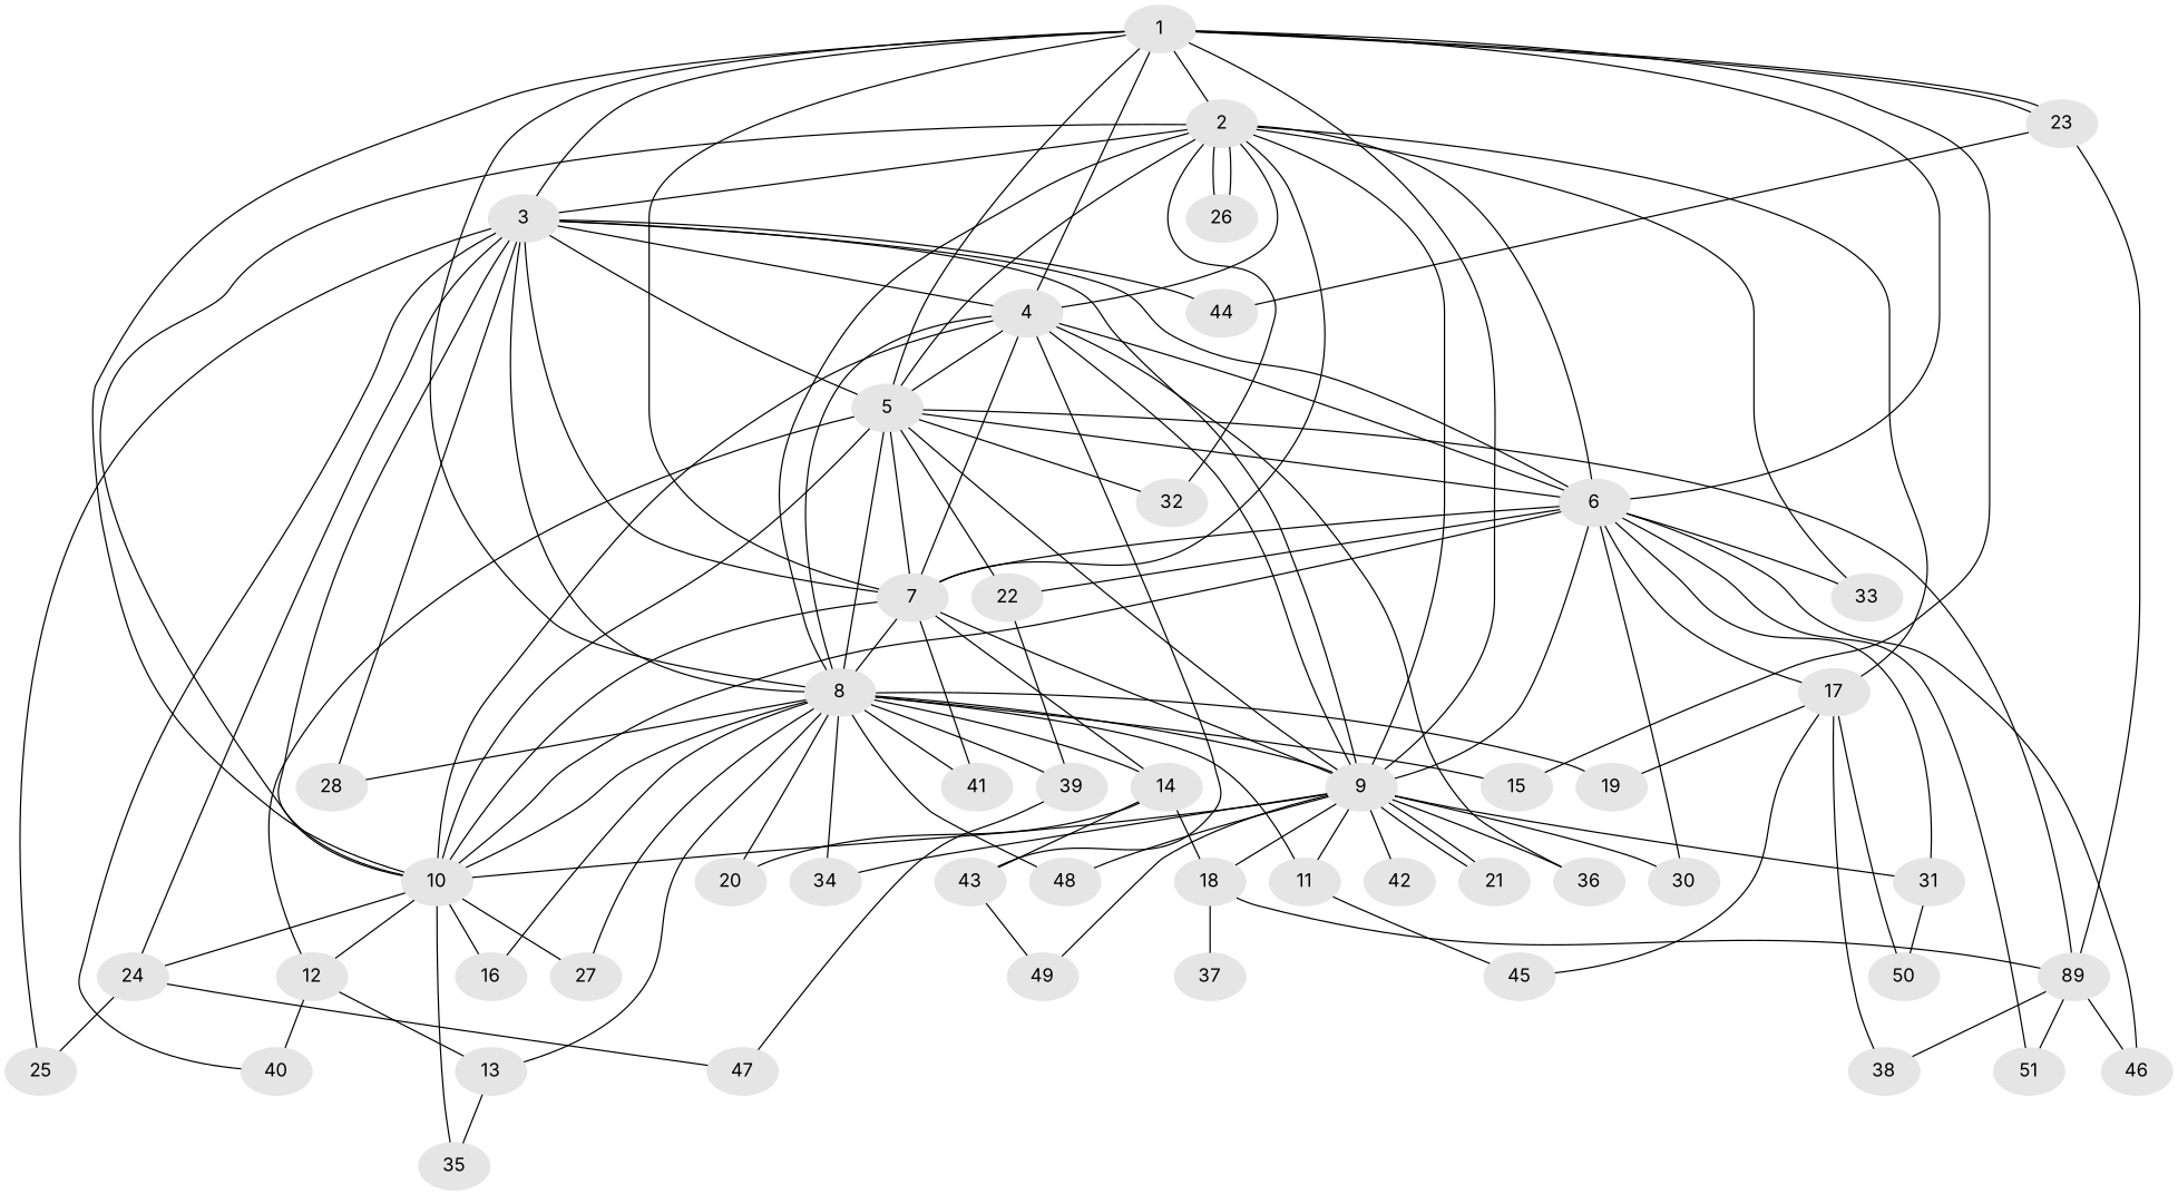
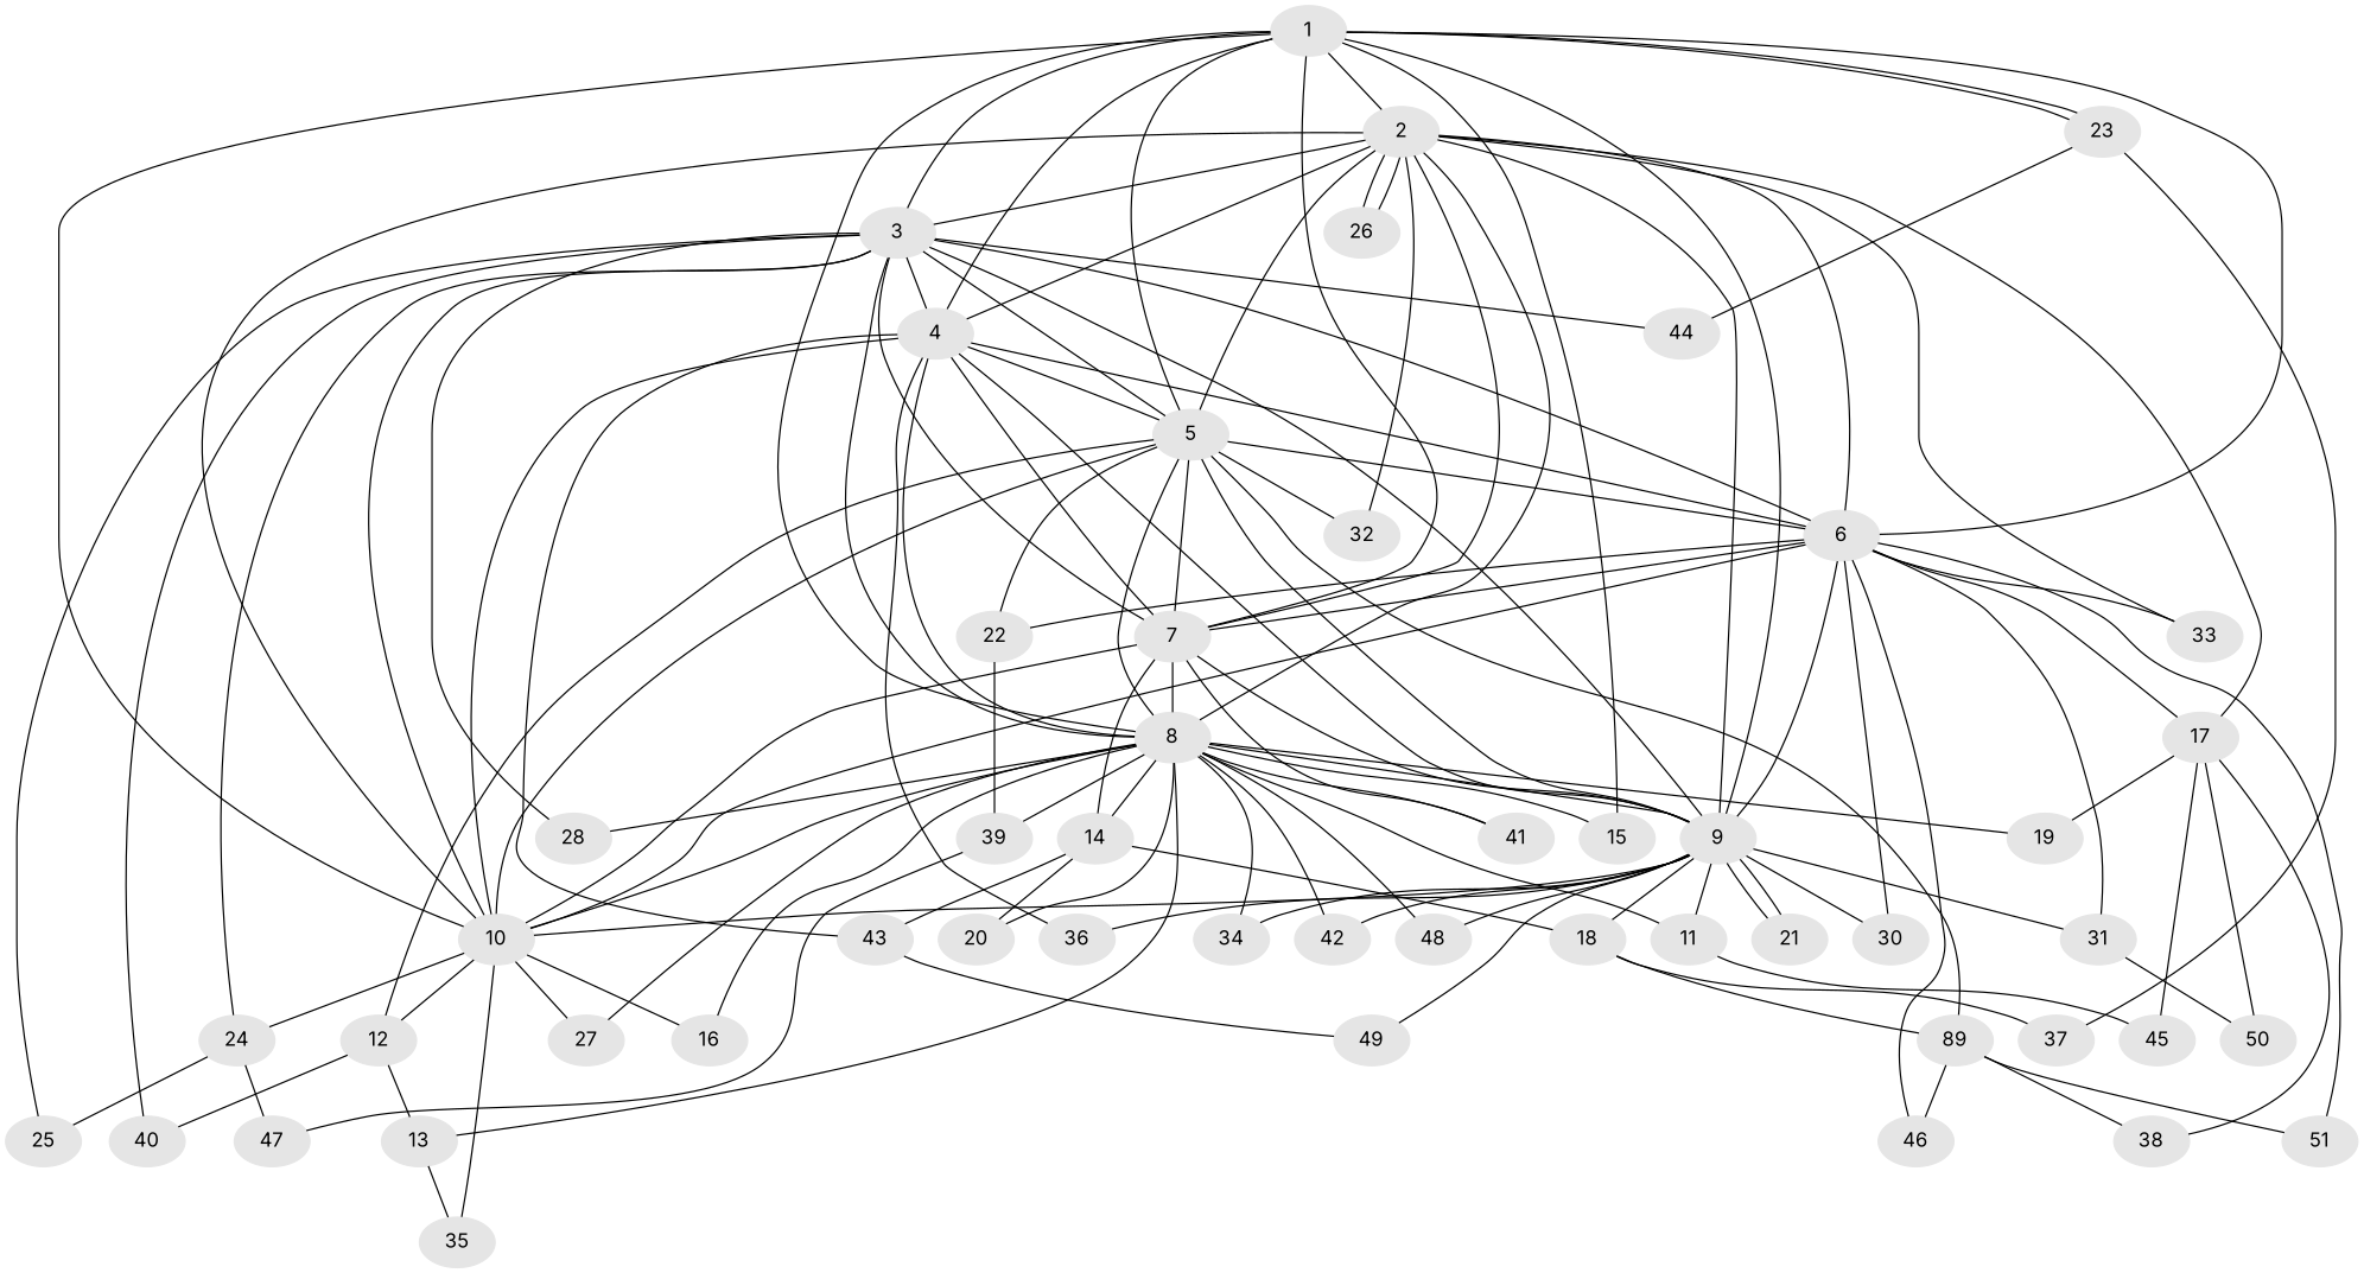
  graph {
    fontname=Inter
    node [color=gray90 fontname=Inter style=filled]
    edge [fontname=Inter]
    1
    2
    3
    4
    5
    6
    7
    8
    9
    10
    15
    23
    17
    26
    32
    33
    24
    25
    28
    40
    44
    36
    43
    12
    22
    n26 [label=89]
    30
    31
    46
    51
    14
    41
    11
    13
    16
    19
    20
    27
    34
    39
    42
    48
    18
    21
    49
    35
    37
    45
    38
    50
    47
    1 -- 2
    1 -- 3
    1 -- 4
    1 -- 5
    1 -- 6
    1 -- 7
    1 -- 8
    1 -- 9
    1 -- 10
    1 -- 15
    1 -- 23
    1 -- 23
    2 -- 3
    2 -- 4
    2 -- 5
    2 -- 6
    2 -- 7
    2 -- 8
    2 -- 9
    2 -- 10
    2 -- 17
    2 -- 26
    2 -- 26
    2 -- 32
    2 -- 33
    3 -- 4
    3 -- 5
    3 -- 6
    3 -- 7
    3 -- 8
    3 -- 9
    3 -- 10
    3 -- 24
    3 -- 25
    3 -- 28
    3 -- 40
    3 -- 44
    4 -- 5
    4 -- 6
    4 -- 7
    4 -- 8
    4 -- 9
    4 -- 10
    4 -- 36
    4 -- 43
    5 -- 6
    5 -- 7
    5 -- 8
    5 -- 9
    5 -- 10
    5 -- 32
    5 -- 12
    5 -- 22
    5 -- n26
    6 -- 7
    6 -- 9
    6 -- 10
    6 -- 17
    6 -- 33
    6 -- 22
    6 -- 30
    6 -- 31
    6 -- 46
    6 -- 51
    7 -- 8
    7 -- 9
    7 -- 10
    7 -- 14
    7 -- 41
    8 -- 9
    8 -- 10
    8 -- 15
    8 -- 28
    8 -- 14
    8 -- 41
    8 -- 11
    8 -- 13
    8 -- 16
    8 -- 19
    8 -- 20
    8 -- 27
    8 -- 34
    8 -- 39
+   8 -- 42
    8 -- 48
    9 -- 10
    9 -- 36
    9 -- 30
    9 -- 31
    9 -- 11
    9 -- 34
    9 -- 42
    9 -- 48
    9 -- 18
    9 -- 21
    9 -- 21
    9 -- 49
    10 -- 24
    10 -- 12
    10 -- 16
    10 -- 27
    10 -- 35
    23 -- 44
-   23 -- n26
+   23 -- 37
    17 -- 19
    17 -- 45
    17 -- 38
    17 -- 50
    24 -- 25
    24 -- 47
    43 -- 49
    12 -- 40
    12 -- 13
    22 -- 39
    n26 -- 46
    n26 -- 51
    n26 -- 38
    31 -- 50
    14 -- 43
    14 -- 20
    14 -- 18
    11 -- 45
    13 -- 35
    39 -- 47
    18 -- n26
    18 -- 37
  }
